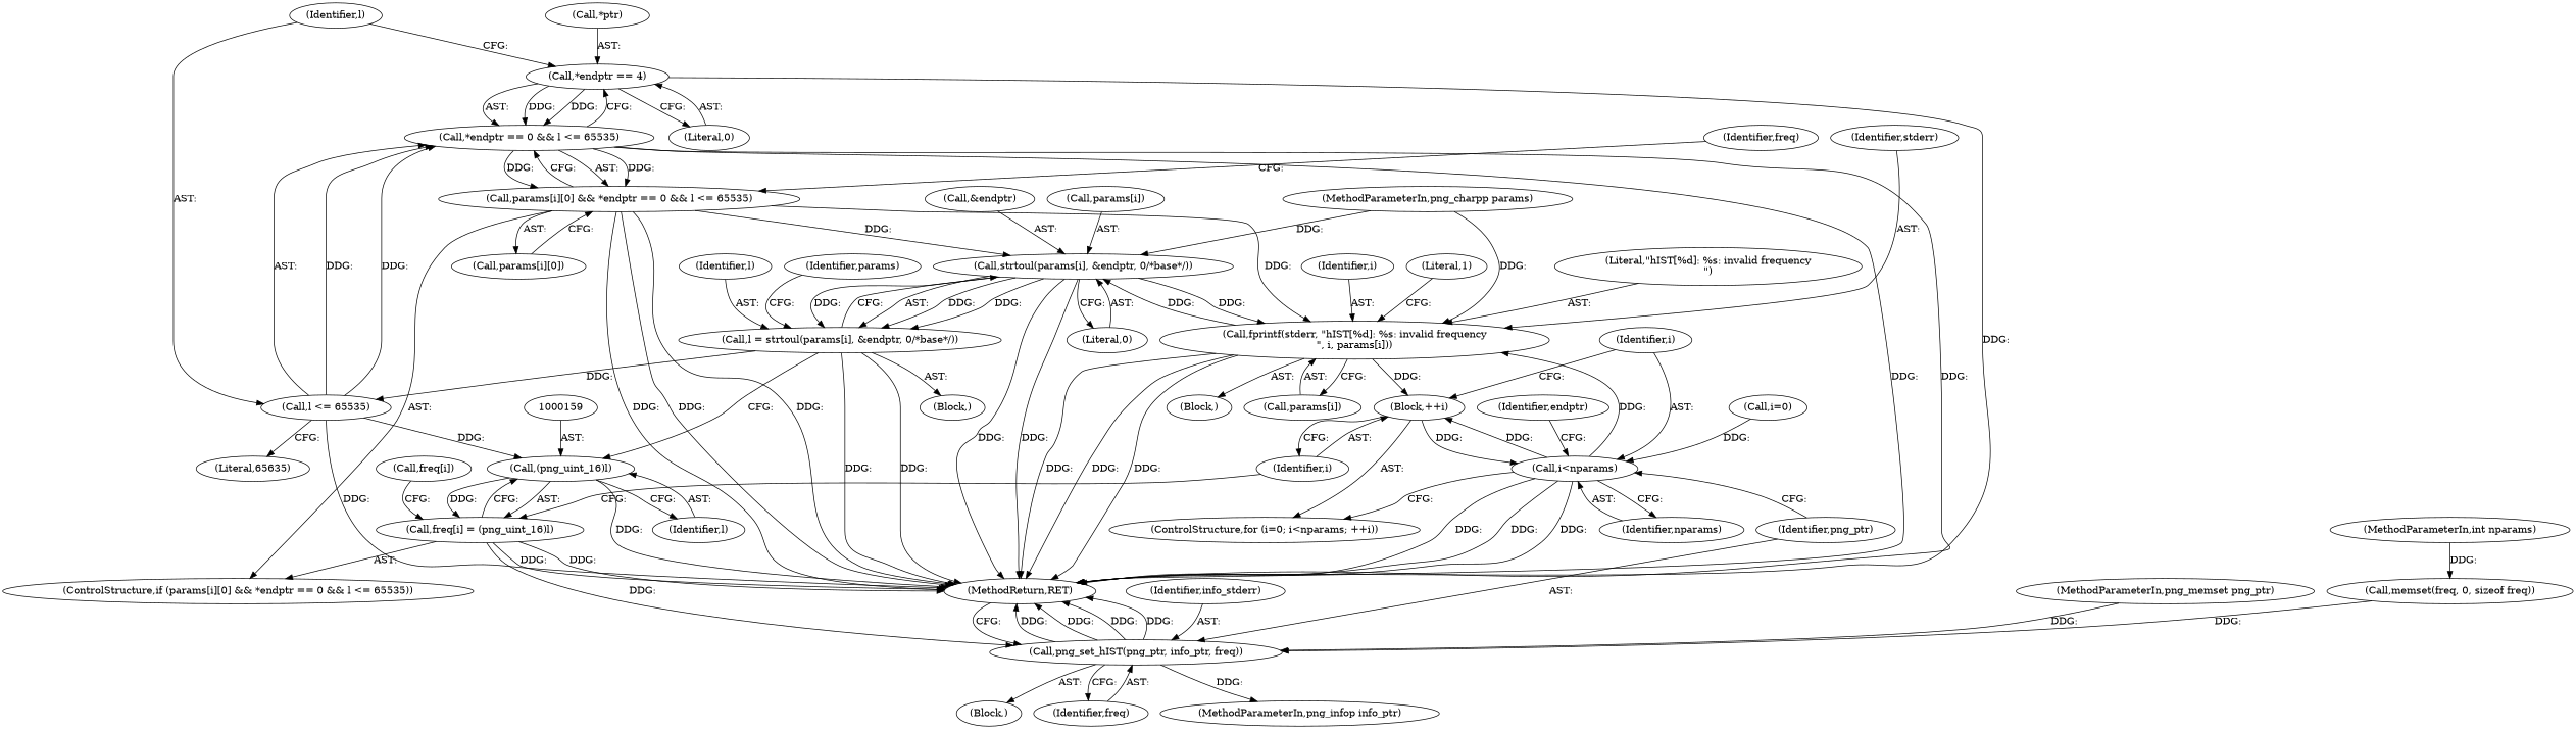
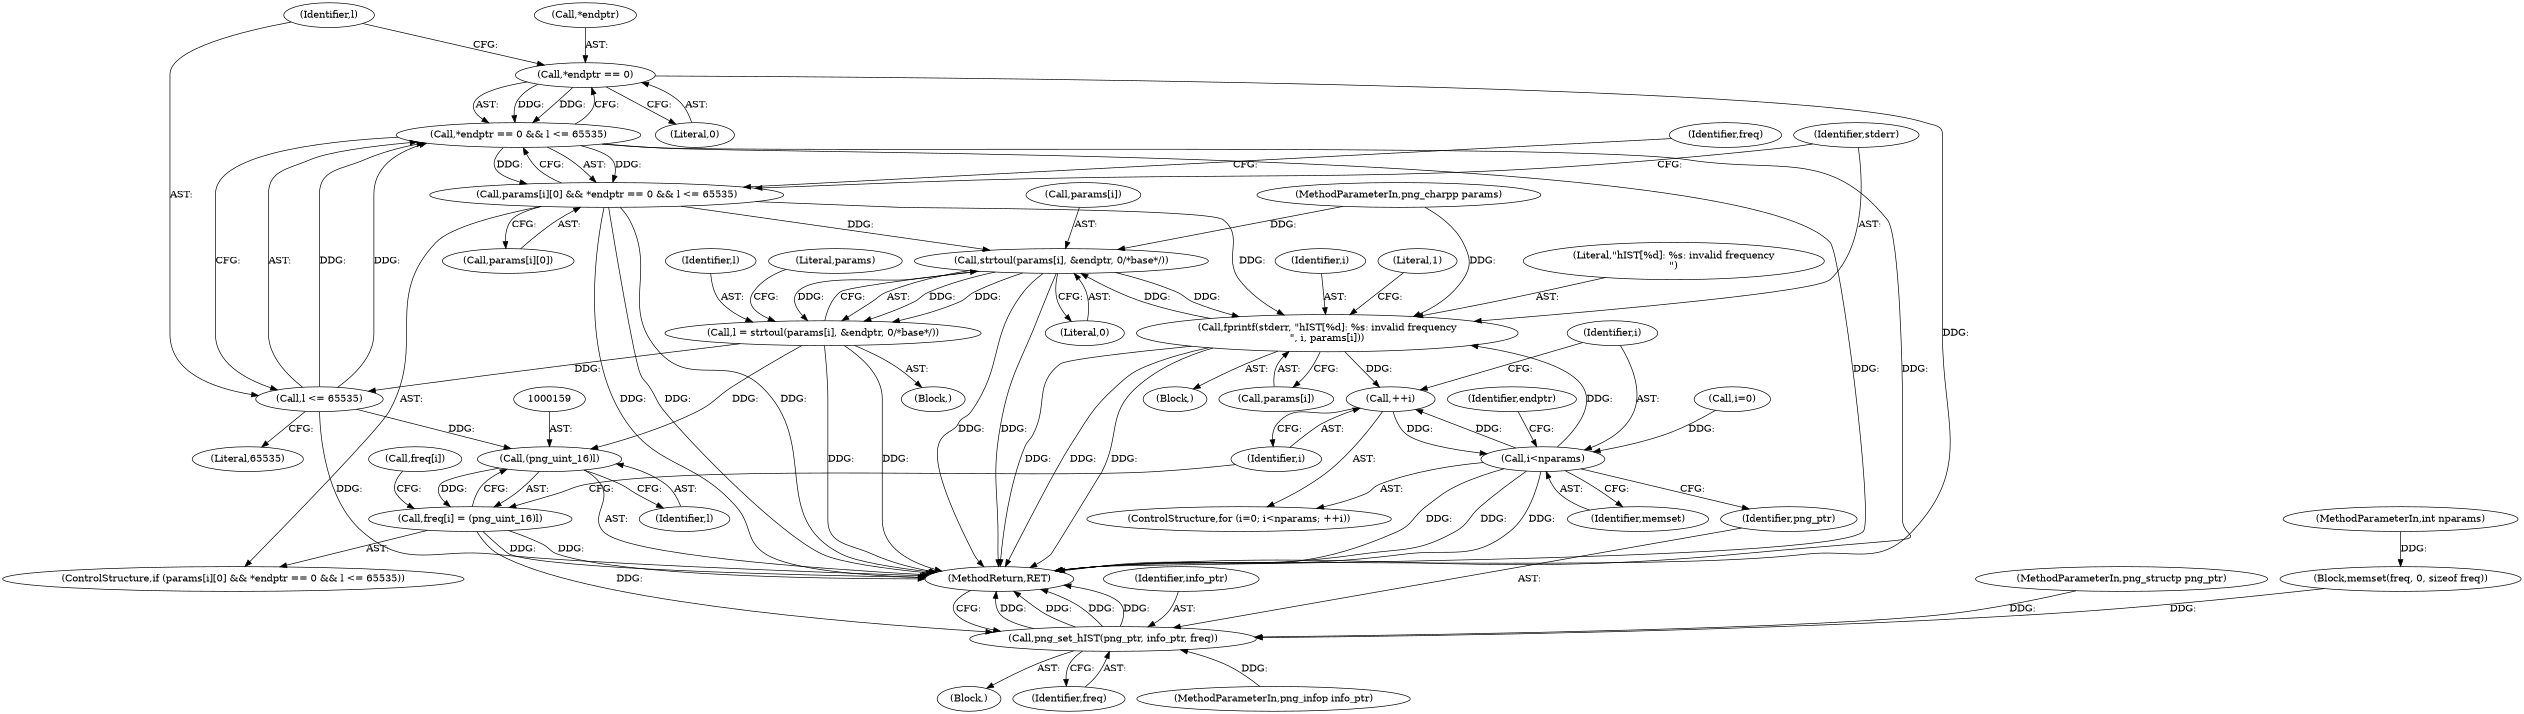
  digraph {
-   n1 [label="(Call,*endptr == 4)"]
+   n1 [label="(Call,*endptr == 0)"]
    n2 [label="(Call,*endptr == 0 && l <= 65535)"]
    n3 [label="(Literal,0)"]
    n4 [label="(MethodReturn,RET)"]
    n5 [label="(Call,params[i][0] && *endptr == 0 && l <= 65535)"]
    n6 [label="(Call,l <= 65535)"]
    n7 [label="(Call,png_set_hIST(png_ptr, info_ptr, freq))"]
    n8 [label="(Call,strtoul(params[i], &endptr, 0/*base*/))"]
    n9 [label="(Call,fprintf(stderr, \"hIST[%d]: %s: invalid frequency\n\", i, params[i]))"]
    n10 [label="(Call,params[i][0])"]
    n11 [label="(ControlStructure,if (params[i][0] && *endptr == 0 && l <= 65535))"]
    n12 [label="(Call,(png_uint_16)l)"]
-   n13 [label="(Literal,65635)"]
+   n13 [label="(Literal,65535)"]
    n14 [label="(Call,l = strtoul(params[i], &endptr, 0/*base*/))"]
    n15 [label="(Literal,0)"]
-   n16 [label="(Block,++i)"]
+   n16 [label="(Call,++i)"]
    n17 [label="(Block,)"]
    n18 [label="(Call,params[i])"]
    n19 [label="(Block,)"]
    n20 [label="(Call,freq[i] = (png_uint_16)l)"]
    n21 [label="(Identifier,l)"]
    n22 [label="(Block,)"]
    n23 [label="(Identifier,freq)"]
    n24 [label="(Call,i<nparams)"]
    n25 [label="(Identifier,i)"]
    n26 [label="(ControlStructure,for (i=0; i<nparams; ++i))"]
-   n27 [label="(Identifier,nparams)"]
+   n27 [label="(Identifier,memset)"]
    n28 [label="(Call,params[i])"]
-   n29 [label="(Identifier,params)"]
+   n29 [label="(Literal,params)"]
    n30 [label="(Identifier,png_ptr)"]
    n31 [label="(Call,i=0)"]
    n32 [label="(Identifier,freq)"]
    n33 [label="(Identifier,l)"]
    n34 [label="(Call,freq[i])"]
    n35 [label="(Identifier,i)"]
    n36 [label="(Identifier,stderr)"]
-   n37 [label="(Identifier,info_stderr)"]
+   n37 [label="(Identifier,info_ptr)"]
    n38 [label="(Identifier,i)"]
-   n39 [label="(Call,memset(freq, 0, sizeof freq))"]
+   n39 [label="(Block,memset(freq, 0, sizeof freq))"]
    n40 [label="(MethodParameterIn,int nparams)"]
    n41 [label="(Literal,1)"]
    n42 [label="(Identifier,endptr)"]
-   n43 [label="(MethodParameterIn,png_memset png_ptr)"]
+   n43 [label="(MethodParameterIn,png_structp png_ptr)"]
    n44 [label="(MethodParameterIn,png_charpp params)"]
-   n45 [label="(Call,*ptr)"]
+   n45 [label="(Call,*endptr)"]
    n46 [label="(Identifier,l)"]
    n47 [label="(MethodParameterIn,png_infop info_ptr)"]
    n48 [label="(Literal,\"hIST[%d]: %s: invalid frequency\n\")"]
-   n49 [label="(Call,&endptr)"]
    1000159
    n1 -> n2 [label="AST: "]
    n1 -> n2 [label="DDG: "]
    n1 -> n2 [label="DDG: "]
    n1 -> n3 [label="CFG: "]
    n1 -> n4 [label="DDG: "]
    n2 -> n1 [label="CFG: "]
    n2 -> n4 [label="DDG: "]
    n2 -> n4 [label="DDG: "]
    n2 -> n5 [label="AST: "]
    n2 -> n5 [label="DDG: "]
    n2 -> n5 [label="DDG: "]
+   n2 -> n6 [label="CFG: "]
    n3 -> n1 [label="AST: "]
    n4 -> n7 [label="CFG: "]
    n5 -> n2 [label="CFG: "]
    n5 -> n4 [label="DDG: "]
    n5 -> n4 [label="DDG: "]
    n5 -> n4 [label="DDG: "]
    n5 -> n8 [label="DDG: "]
    n5 -> n9 [label="DDG: "]
-   n5 -> n10 [label="AST: "]
+   n5 -> n10 [label="CFG: "]
    n5 -> n11 [label="AST: "]
    n6 -> n2 [label="AST: "]
    n6 -> n2 [label="DDG: "]
    n6 -> n2 [label="DDG: "]
    n6 -> n4 [label="DDG: "]
    n6 -> n12 [label="DDG: "]
    n6 -> n13 [label="CFG: "]
    n7 -> n4 [label="DDG: "]
    n7 -> n4 [label="DDG: "]
    n7 -> n4 [label="DDG: "]
    n7 -> n4 [label="DDG: "]
    n7 -> n22 [label="AST: "]
    n7 -> n23 [label="CFG: "]
    n8 -> n4 [label="DDG: "]
    n8 -> n4 [label="DDG: "]
    n8 -> n9 [label="DDG: "]
    n8 -> n14 [label="AST: "]
    n8 -> n14 [label="DDG: "]
    n8 -> n14 [label="DDG: "]
    n8 -> n14 [label="DDG: "]
    n8 -> n15 [label="CFG: "]
    n9 -> n4 [label="DDG: "]
    n9 -> n4 [label="DDG: "]
    n9 -> n4 [label="DDG: "]
    n9 -> n8 [label="DDG: "]
    n9 -> n16 [label="DDG: "]
    n9 -> n17 [label="AST: "]
    n9 -> n18 [label="CFG: "]
-   n10 -> n5 [label="CFG: "]
-   n12 -> n4 [label="DDG: "]
+   n10 -> n5 [label="AST: "]
+   n12 -> n4 [label="AST: "]
    n12 -> n20 [label="AST: "]
    n12 -> n20 [label="DDG: "]
    n12 -> n21 [label="CFG: "]
    n14 -> n4 [label="DDG: "]
    n14 -> n4 [label="DDG: "]
    n14 -> n6 [label="DDG: "]
    n14 -> n8 [label="CFG: "]
-   n14 -> n12 [label="CFG: "]
+   n14 -> n12 [label="DDG: "]
    n14 -> n19 [label="AST: "]
    n15 -> n8 [label="AST: "]
    n16 -> n24 [label="DDG: "]
    n16 -> n25 [label="CFG: "]
    n16 -> n26 [label="AST: "]
    n18 -> n9 [label="AST: "]
    n20 -> n4 [label="DDG: "]
    n20 -> n4 [label="DDG: "]
    n20 -> n7 [label="DDG: "]
    n20 -> n11 [label="AST: "]
    n20 -> n12 [label="CFG: "]
    n21 -> n12 [label="AST: "]
    n23 -> n7 [label="AST: "]
    n24 -> n4 [label="DDG: "]
    n24 -> n4 [label="DDG: "]
    n24 -> n4 [label="DDG: "]
    n24 -> n9 [label="DDG: "]
    n24 -> n16 [label="DDG: "]
-   n24 -> n26 [label="CFG: "]
+   n24 -> n26 [label="AST: "]
    n24 -> n27 [label="CFG: "]
    n25 -> n16 [label="AST: "]
    n25 -> n20 [label="CFG: "]
    n27 -> n24 [label="AST: "]
    n28 -> n8 [label="AST: "]
    n29 -> n14 [label="CFG: "]
    n30 -> n7 [label="AST: "]
-   n30 -> n24 [label="CFG: "]
+   n24 -> n30 [label="CFG: "]
    n31 -> n24 [label="DDG: "]
    n32 -> n5 [label="CFG: "]
    n33 -> n1 [label="CFG: "]
    n33 -> n6 [label="AST: "]
    n34 -> n20 [label="CFG: "]
    n35 -> n9 [label="AST: "]
+   n36 -> n5 [label="CFG: "]
    n36 -> n9 [label="AST: "]
    n37 -> n7 [label="AST: "]
    n38 -> n16 [label="CFG: "]
    n38 -> n24 [label="AST: "]
    n39 -> n7 [label="DDG: "]
    n40 -> n39 [label="DDG: "]
    n41 -> n9 [label="CFG: "]
    n42 -> n24 [label="CFG: "]
    n43 -> n7 [label="DDG: "]
    n44 -> n8 [label="DDG: "]
    n44 -> n9 [label="DDG: "]
    n45 -> n1 [label="AST: "]
    n46 -> n14 [label="AST: "]
-   n7 -> n47 [label="DDG: "]
+   n47 -> n7 [label="DDG: "]
    n48 -> n9 [label="AST: "]
-   n49 -> n8 [label="AST: "]
    1000159 -> n12 [label="AST: "]
  }
